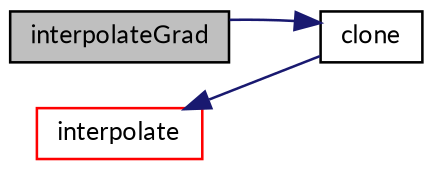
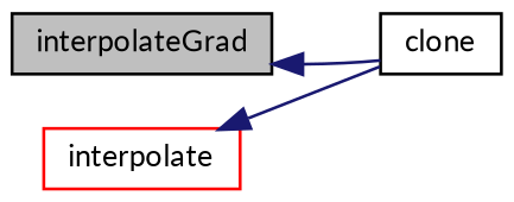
  digraph {
    fontname=Lato
    rankdir=LR
    node [color=black fontname=Lato fontsize=10 shape=record]
    edge [color=midnightblue dir=back fontname=Lato fontsize=10 labelfontname=Helvetica labelfontsize=10 style=solid]
    n1 [fillcolor=grey75 fontcolor=black height=0.2 label=interpolateGrad style=filled width=0.4]
    n2 [height=0.2 label=clone width=0.4]
    n3 [color=red height=0.2 label=interpolate width=0.4]
-   n2 -> n1
+   n1 -> n2
    n3 -> n2
  }
